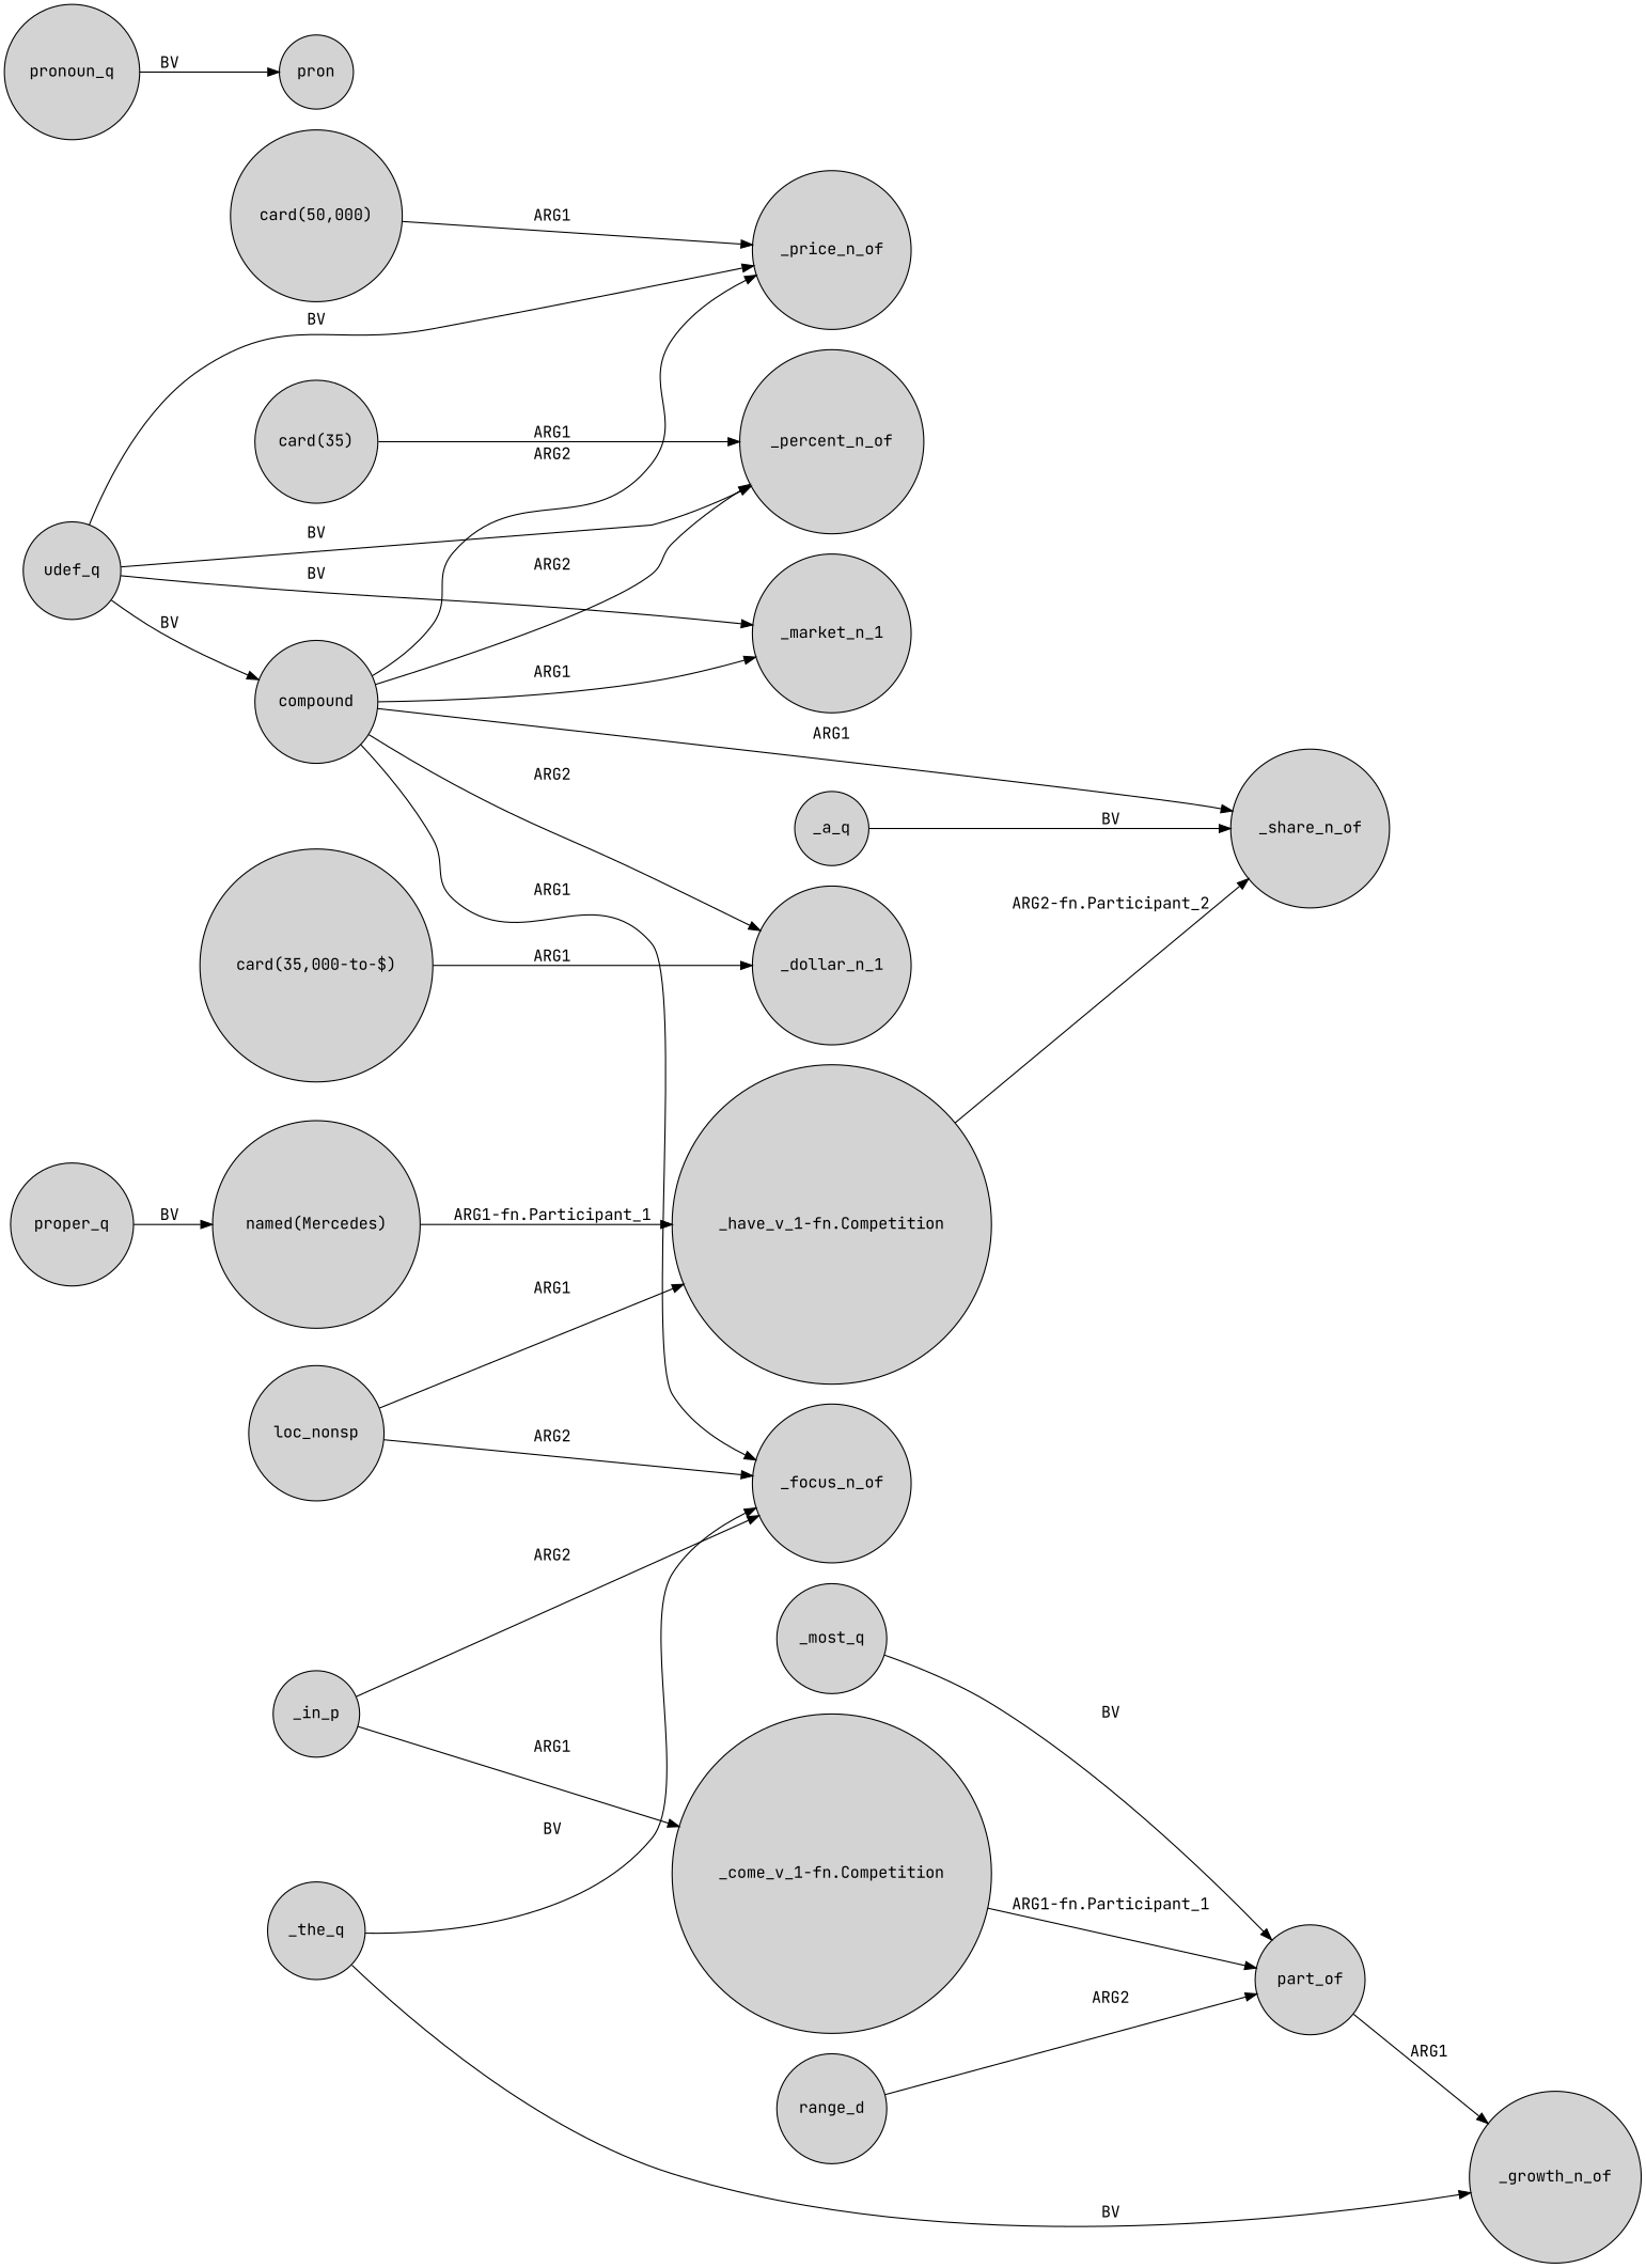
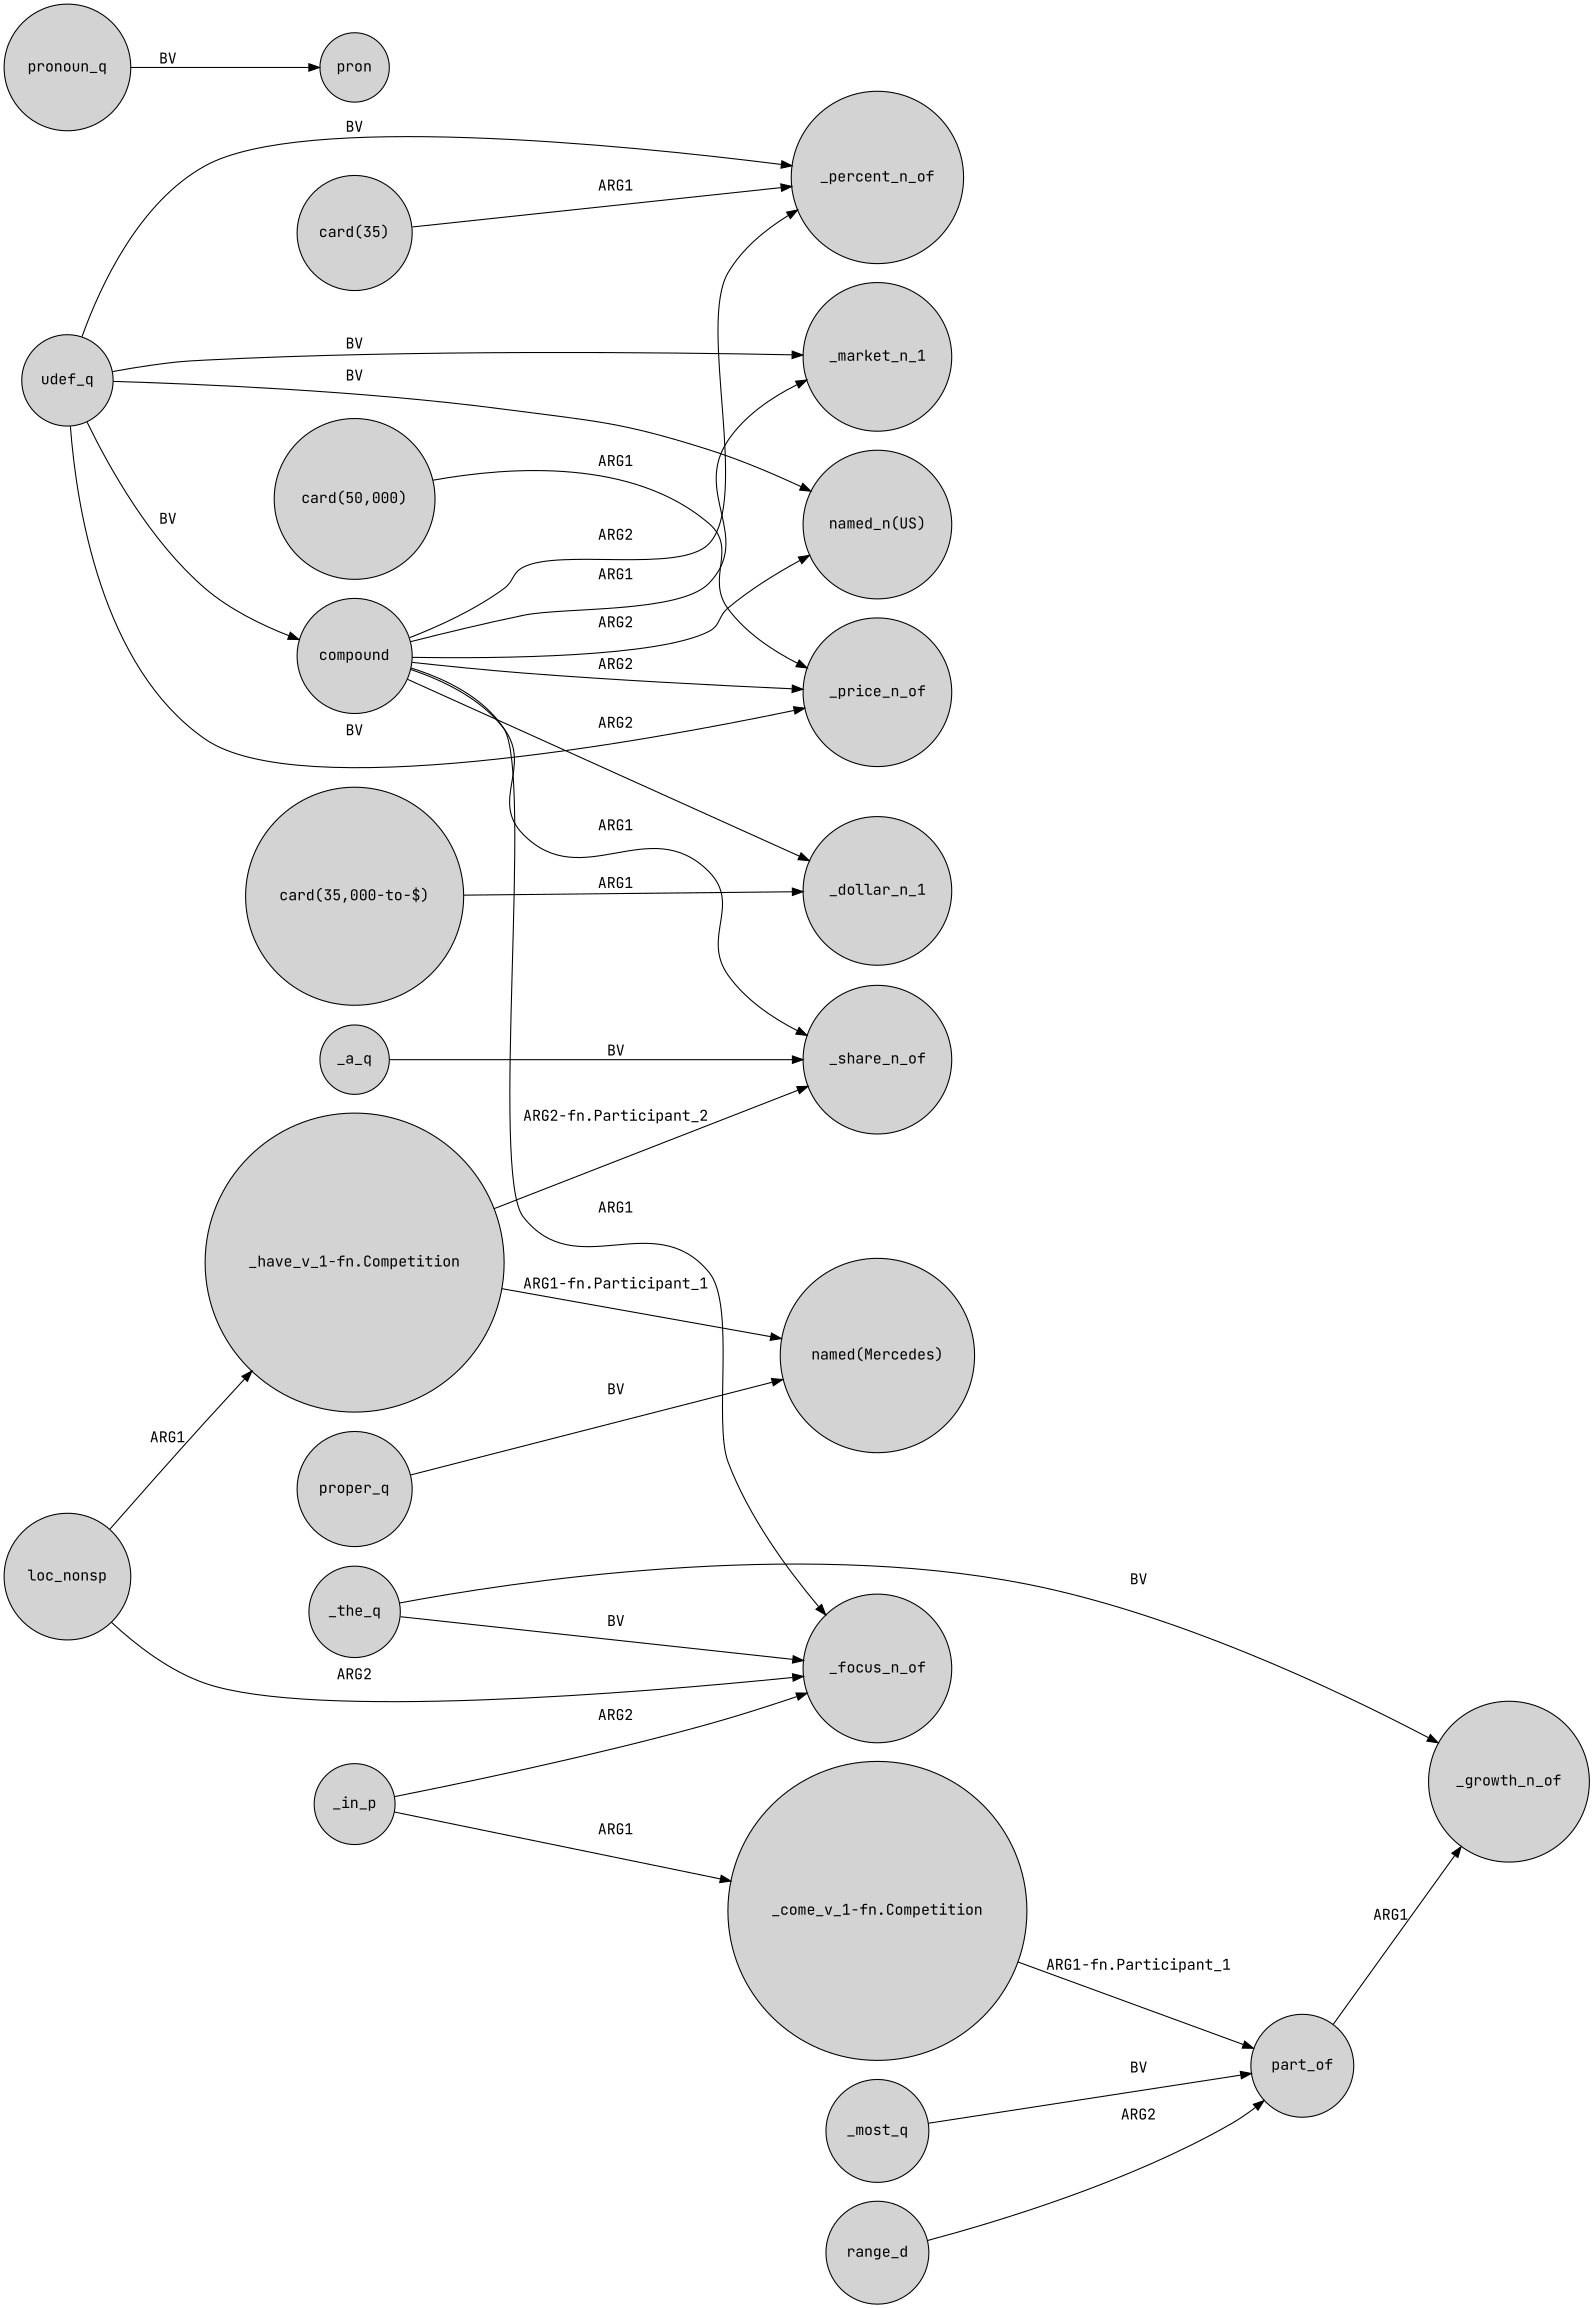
  digraph {
    fontname="JetBrains Mono"
    rankdir=LR
    node [fontname="JetBrains Mono" shape=circle style=filled]
    edge [fontname="JetBrains Mono"]
    udef_q
    _market_n_1
    _price_n_of
    _percent_n_of
+   "named_n(US)"
    compound
    "_have_v_1-fn.Competition"
    "named(Mercedes)"
    _share_n_of
    _in_p
    "_come_v_1-fn.Competition"
    n12 [label=_focus_n_of]
    part_of
    _growth_n_of
    _the_q
    n16 [label=range_d]
    _dollar_n_1
    "card(50,000)"
    _a_q
    "card(35,000-to-$)"
    "card(35)"
    pronoun_q
    pron
    _most_q
    proper_q
    loc_nonsp
    udef_q -> _market_n_1 [label=BV]
    udef_q -> _price_n_of [label=BV]
    udef_q -> _percent_n_of [label=BV]
+   udef_q -> "named_n(US)" [label=BV]
    udef_q -> compound [label=BV]
    compound -> _market_n_1 [label=ARG1]
    compound -> _price_n_of [label=ARG2]
    compound -> _percent_n_of [label=ARG2]
+   compound -> "named_n(US)" [label=ARG2]
    compound -> _share_n_of [label=ARG1]
    compound -> n12 [label=ARG1]
    compound -> _dollar_n_1 [label=ARG2]
-   "named(Mercedes)" -> "_have_v_1-fn.Competition" [label="ARG1-fn.Participant_1"]
+   "_have_v_1-fn.Competition" -> "named(Mercedes)" [label="ARG1-fn.Participant_1"]
    "_have_v_1-fn.Competition" -> _share_n_of [label="ARG2-fn.Participant_2"]
    _in_p -> "_come_v_1-fn.Competition" [label=ARG1]
    _in_p -> n12 [label=ARG2]
    "_come_v_1-fn.Competition" -> part_of [label="ARG1-fn.Participant_1"]
    part_of -> _growth_n_of [label=ARG1]
    _the_q -> n12 [label=BV]
    _the_q -> _growth_n_of [label=BV]
    n16 -> part_of [label=ARG2]
    "card(50,000)" -> _price_n_of [label=ARG1]
    _a_q -> _share_n_of [label=BV]
    "card(35,000-to-$)" -> _dollar_n_1 [label=ARG1]
    "card(35)" -> _percent_n_of [label=ARG1]
    pronoun_q -> pron [label=BV]
    _most_q -> part_of [label=BV]
    proper_q -> "named(Mercedes)" [label=BV]
    loc_nonsp -> "_have_v_1-fn.Competition" [label=ARG1]
    loc_nonsp -> n12 [label=ARG2]
  }
